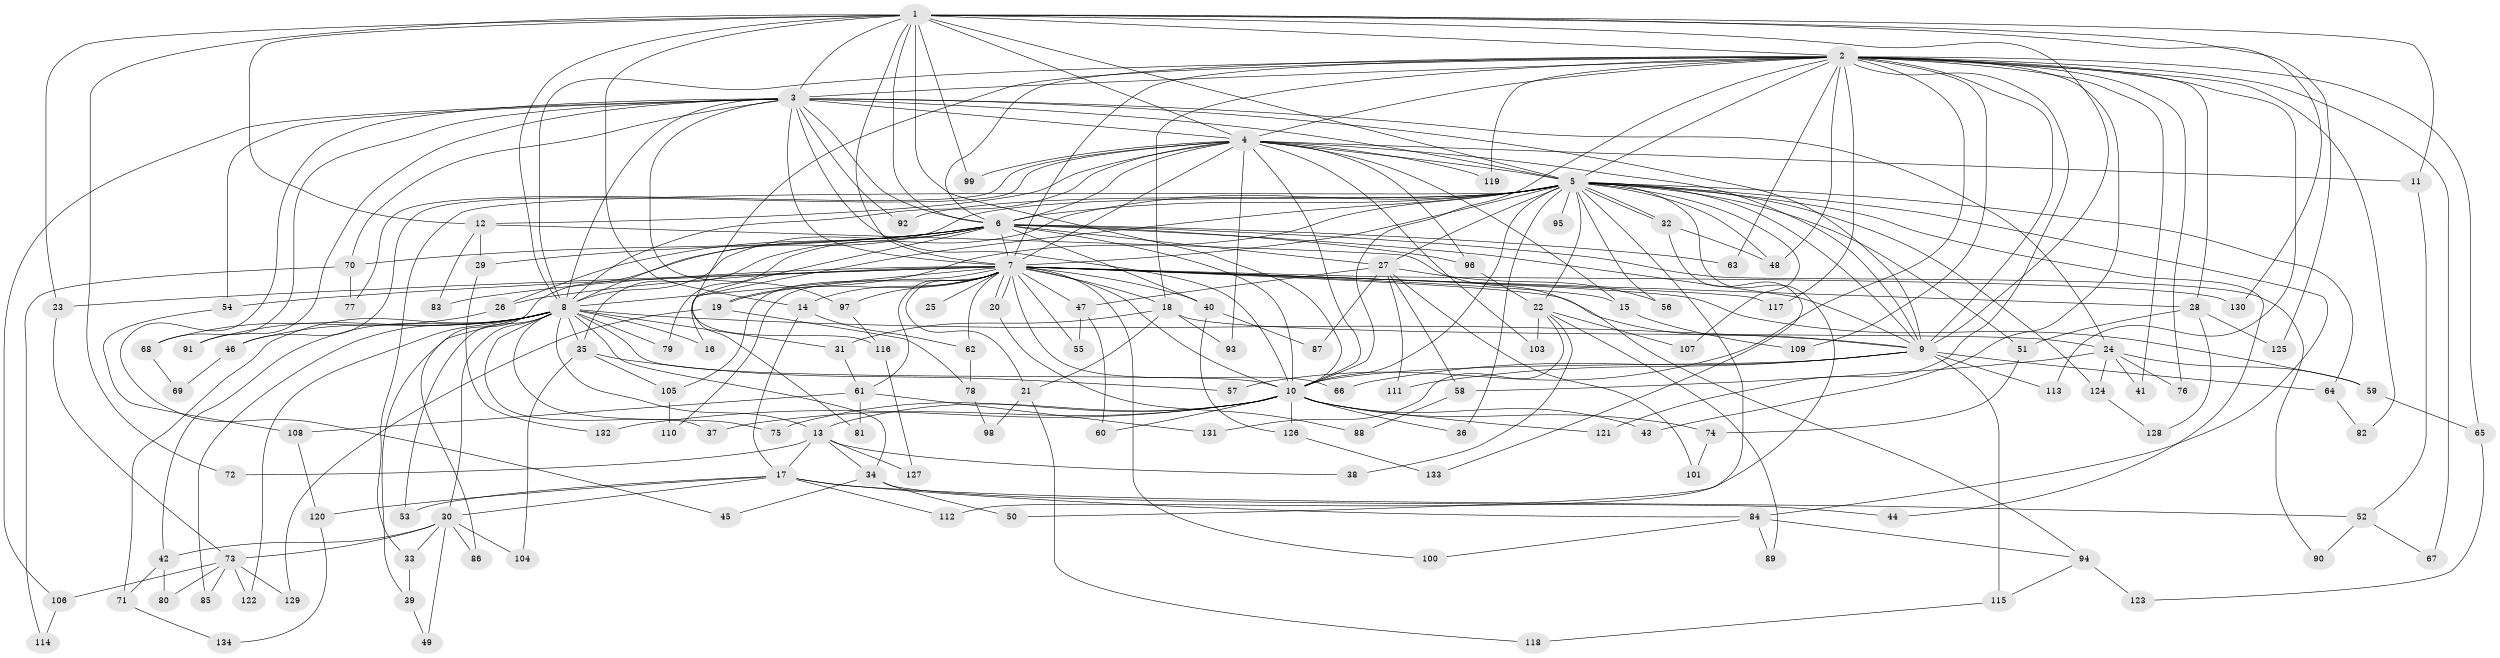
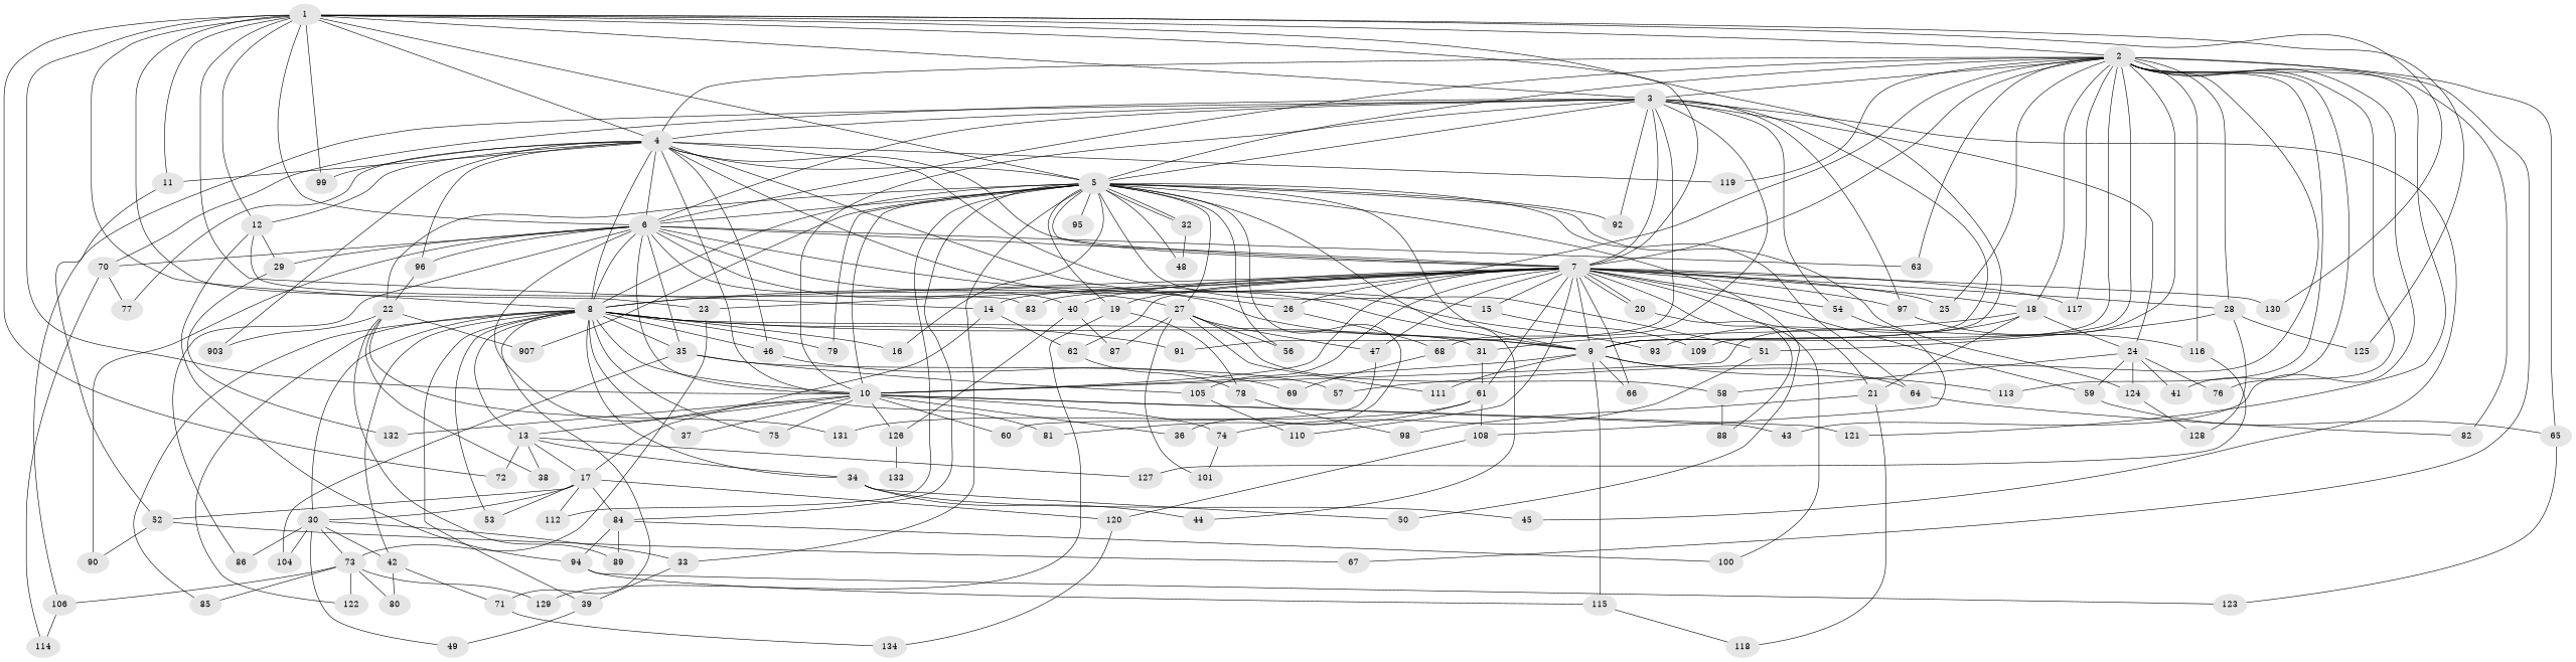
  graph {
    node [color=gray90 style=filled]
    1
    2
    3
    4
    5
    6
    7
    8
    9
    10
    11
    12
    14
    23
    72
    99
    125
    130
    18
    25
    28
    41
    43
    57
    63
    65
    67
    76
    82
    109
    113
    116
    117
    119
    121
    24
    45
    54
    68
    70
    91
    92
    97
    106
    15
    46
    77
    93
    96
-   103
+   103 [label=903]
    16
    19
    22
    27
    32
    33
    36
    44
    48
    50
    51
    56
    64
    79
    84
    95
-   107
+   107 [label=907]
    112
    124
    26
    29
    35
    40
    81
    86
    90
    20
    21
    47
-   55
    59
    61
    62
    66
    83
    100
    105
    110
    13
    30
    31
    34
    37
    39
    42
    53
    71
    75
    85
    122
    111
    115
    60
    74
    126
    132
    52
    94
    17
    73
    128
    123
    127
    58
    108
    69
    114
    78
    129
    38
    89
    131
    87
    101
    133
    104
    88
    98
    118
    49
    80
    134
    120
    1 -- 2
    1 -- 3
    1 -- 4
    1 -- 5
    1 -- 6
    1 -- 7
    1 -- 8
    1 -- 9
    1 -- 10
    1 -- 11
    1 -- 12
    1 -- 14
    1 -- 23
    1 -- 72
    1 -- 99
    1 -- 125
    1 -- 130
    2 -- 3
    2 -- 4
    2 -- 5
    2 -- 6
    2 -- 7
    2 -- 8
    2 -- 9
    2 -- 10
    2 -- 18
-   2 -- 48
+   2 -- 25
    2 -- 28
    2 -- 41
    2 -- 43
    2 -- 57
    2 -- 63
    2 -- 65
    2 -- 67
    2 -- 76
    2 -- 82
    2 -- 109
    2 -- 113
    2 -- 116
    2 -- 117
    2 -- 119
    2 -- 121
    3 -- 4
    3 -- 5
    3 -- 6
    3 -- 7
-   3 -- 8
    3 -- 9
    3 -- 10
    3 -- 24
    3 -- 45
    3 -- 54
    3 -- 68
    3 -- 70
    3 -- 91
    3 -- 92
    3 -- 97
    3 -- 106
    4 -- 5
    4 -- 6
    4 -- 7
    4 -- 8
    4 -- 9
    4 -- 10
    4 -- 11
    4 -- 12
    4 -- 99
    4 -- 119
    4 -- 15
    4 -- 46
    4 -- 77
    4 -- 93
    4 -- 96
    4 -- 103
    5 -- 6
    5 -- 7
    5 -- 8
    5 -- 9
    5 -- 10
    5 -- 92
    5 -- 16
    5 -- 19
    5 -- 22
    5 -- 27
    5 -- 32
    5 -- 32
    5 -- 33
    5 -- 36
    5 -- 44
    5 -- 48
    5 -- 50
    5 -- 51
    5 -- 56
    5 -- 64
    5 -- 79
    5 -- 84
    5 -- 95
    5 -- 107
    5 -- 112
    5 -- 124
    6 -- 7
    6 -- 8
    6 -- 9
    6 -- 10
    6 -- 63
    6 -- 70
    6 -- 96
    6 -- 27
    6 -- 26
    6 -- 29
    6 -- 35
    6 -- 40
    6 -- 81
    6 -- 86
    6 -- 90
    7 -- 8
    7 -- 9
    7 -- 10
    7 -- 14
    7 -- 23
    7 -- 130
    7 -- 18
    7 -- 25
    7 -- 28
    7 -- 117
    7 -- 54
    7 -- 97
    7 -- 15
    7 -- 19
    7 -- 26
    7 -- 40
    7 -- 20
    7 -- 20
    7 -- 21
    7 -- 47
-   7 -- 55
    7 -- 59
    7 -- 61
    7 -- 62
    7 -- 66
    7 -- 83
    7 -- 100
    7 -- 105
    7 -- 110
    8 -- 9
    8 -- 10
    8 -- 91
    8 -- 46
    8 -- 16
    8 -- 79
    8 -- 35
    8 -- 13
    8 -- 30
    8 -- 31
    8 -- 34
    8 -- 37
    8 -- 39
    8 -- 42
    8 -- 53
    8 -- 71
    8 -- 75
    8 -- 85
    8 -- 122
    9 -- 10
    9 -- 113
    9 -- 64
    9 -- 66
    9 -- 111
    9 -- 115
    10 -- 43
    10 -- 121
    10 -- 36
    10 -- 13
    10 -- 37
    10 -- 75
    10 -- 60
    10 -- 74
    10 -- 126
    10 -- 132
    11 -- 52
    12 -- 29
    12 -- 83
    12 -- 94
    14 -- 62
    14 -- 17
    23 -- 73
    18 -- 24
    18 -- 93
    18 -- 21
    18 -- 31
    28 -- 125
    28 -- 51
    28 -- 128
    65 -- 123
    116 -- 127
    24 -- 41
    24 -- 76
    24 -- 124
    24 -- 59
    24 -- 58
    54 -- 108
    68 -- 69
    70 -- 77
    70 -- 114
    97 -- 116
    106 -- 114
    15 -- 109
    46 -- 69
    96 -- 22
    19 -- 78
    19 -- 129
    22 -- 103
    22 -- 107
    22 -- 38
    22 -- 89
    22 -- 131
    27 -- 56
    27 -- 47
    27 -- 111
    27 -- 58
    27 -- 87
    27 -- 101
    32 -- 48
-   32 -- 133
    33 -- 39
    51 -- 74
    64 -- 82
    84 -- 100
    84 -- 94
    84 -- 89
    124 -- 128
    26 -- 68
    29 -- 132
    35 -- 57
    35 -- 105
    35 -- 104
    40 -- 126
    40 -- 87
    20 -- 88
    21 -- 98
    21 -- 118
-   47 -- 55
    47 -- 60
    59 -- 65
    61 -- 81
    61 -- 108
    61 -- 131
    62 -- 78
    105 -- 110
    13 -- 72
    13 -- 34
    13 -- 17
    13 -- 127
    13 -- 38
    30 -- 33
    30 -- 86
    30 -- 42
    30 -- 73
    30 -- 104
    30 -- 49
    31 -- 61
    34 -- 45
    34 -- 44
    34 -- 50
    39 -- 49
    42 -- 71
    42 -- 80
    71 -- 134
    115 -- 118
    74 -- 101
    126 -- 133
    52 -- 67
    52 -- 90
    94 -- 115
    94 -- 123
    17 -- 84
    17 -- 112
    17 -- 30
    17 -- 53
    17 -- 52
    17 -- 120
    73 -- 106
    73 -- 85
    73 -- 122
    73 -- 129
    73 -- 80
    58 -- 88
    108 -- 120
    78 -- 98
    120 -- 134
  }
